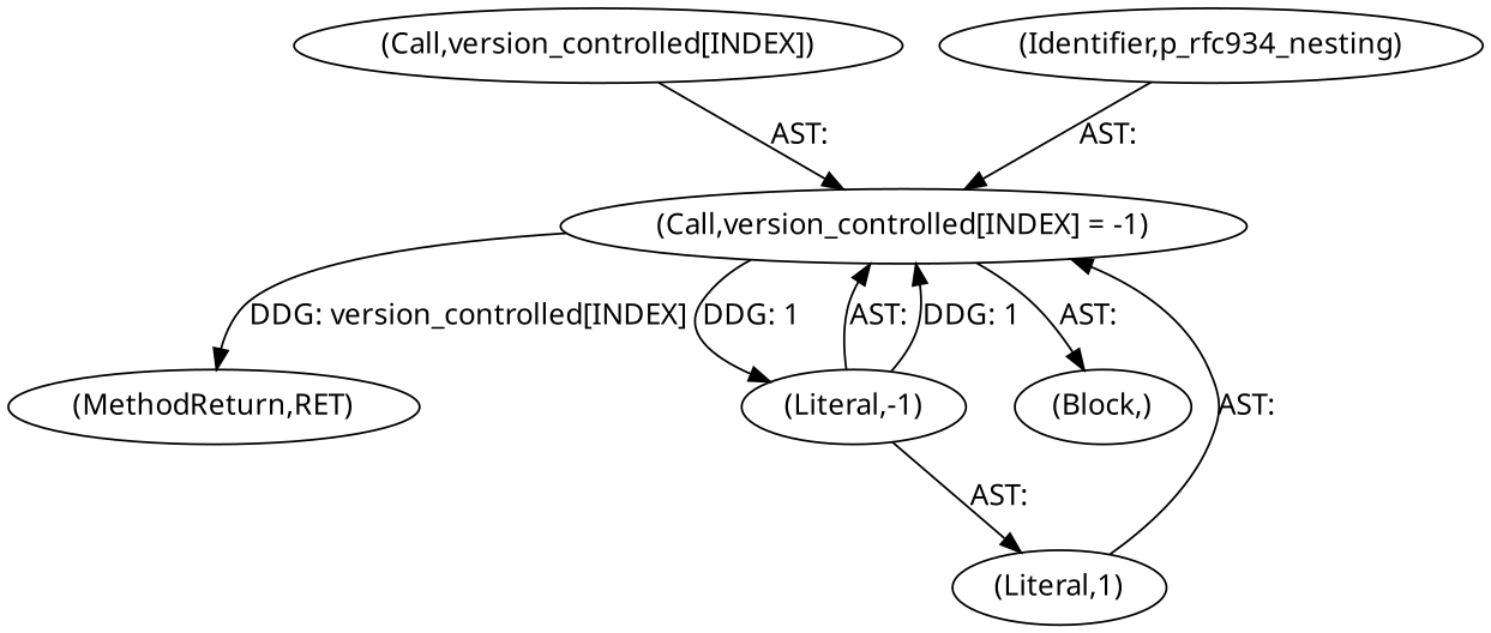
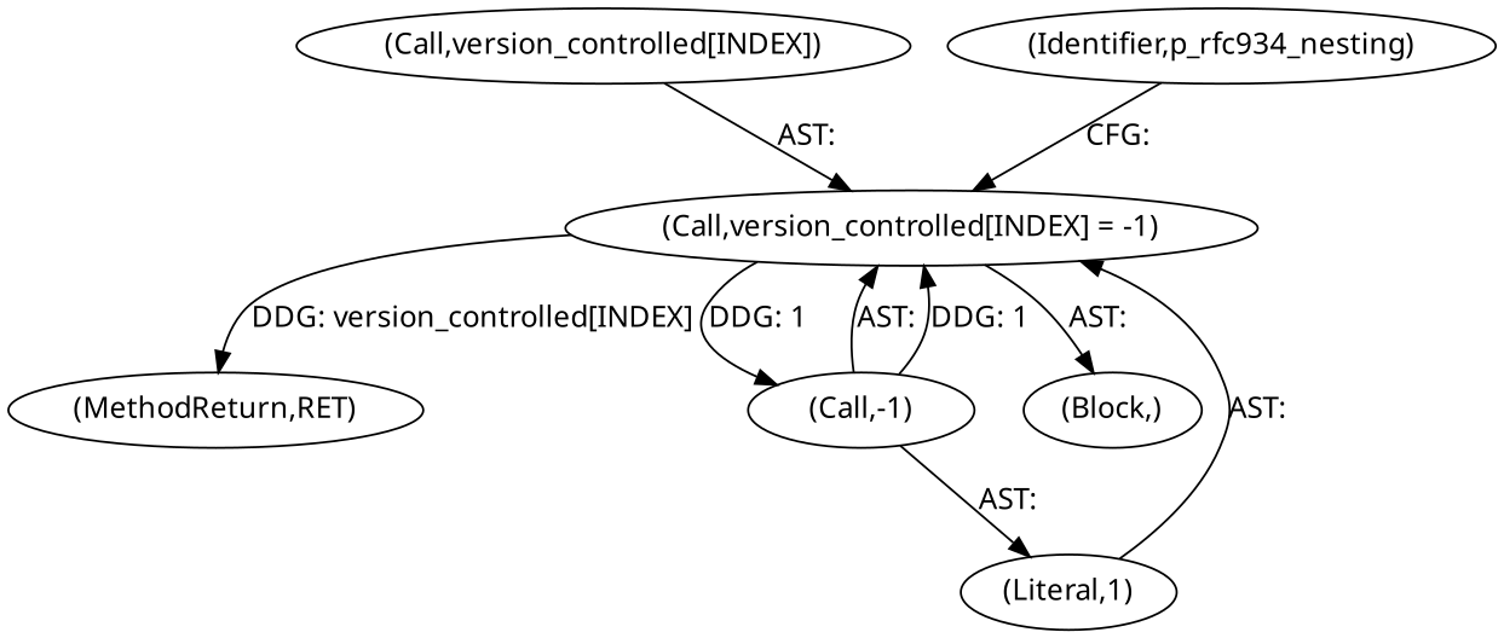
  digraph {
    fontname="Noto Sans"
    node [fontname="Noto Sans"]
    edge [fontname="Noto Sans"]
    n1 [label="(Call,version_controlled[INDEX] = -1)"]
-   n2 [label="(Literal,-1)"]
+   n2 [label="(Call,-1)"]
    n3 [label="(MethodReturn,RET)"]
    n4 [label="(Block,)"]
    n5 [label="(Literal,1)"]
    n6 [label="(Call,version_controlled[INDEX])"]
    n7 [label="(Identifier,p_rfc934_nesting)"]
    n1 -> n2 [label="DDG: 1"]
    n1 -> n3 [label="DDG: version_controlled[INDEX]"]
    n1 -> n4 [label="AST: "]
    n2 -> n1 [label="AST: "]
    n2 -> n1 [label="DDG: 1"]
    n2 -> n5 [label="AST: "]
    n5 -> n1 [label="AST: "]
    n6 -> n1 [label="AST: "]
-   n7 -> n1 [label="AST: "]
+   n7 -> n1 [label="CFG: "]
  }
